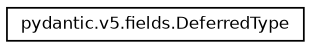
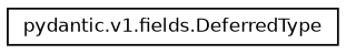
  digraph {
    rankdir=LR
-   n1 [color=black fillcolor=white fontname=Helvetica fontsize=10 height=0.2 label="pydantic.v5.fields.DeferredType" shape=record style=filled width=0.4]
+   n1 [color=black fillcolor=white fontname=Helvetica fontsize=10 height=0.2 label="pydantic.v1.fields.DeferredType" shape=record style=filled width=0.4]
  }
